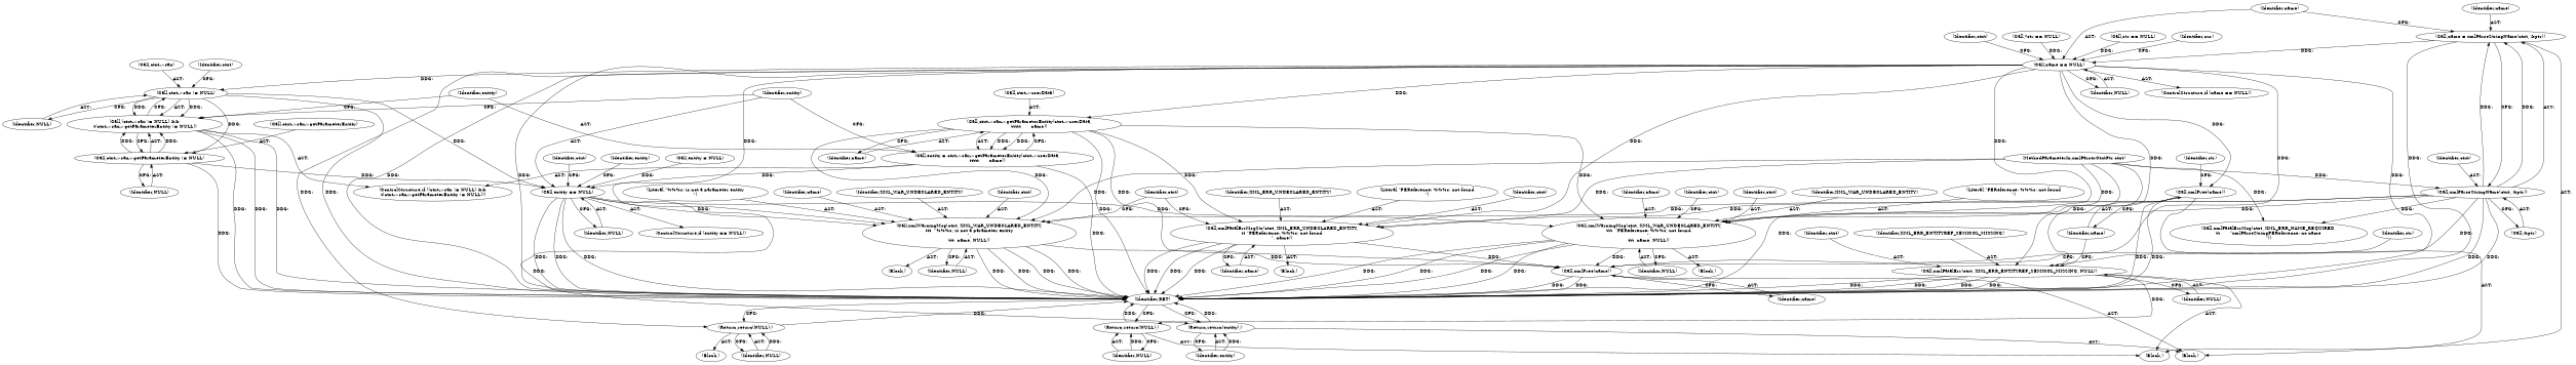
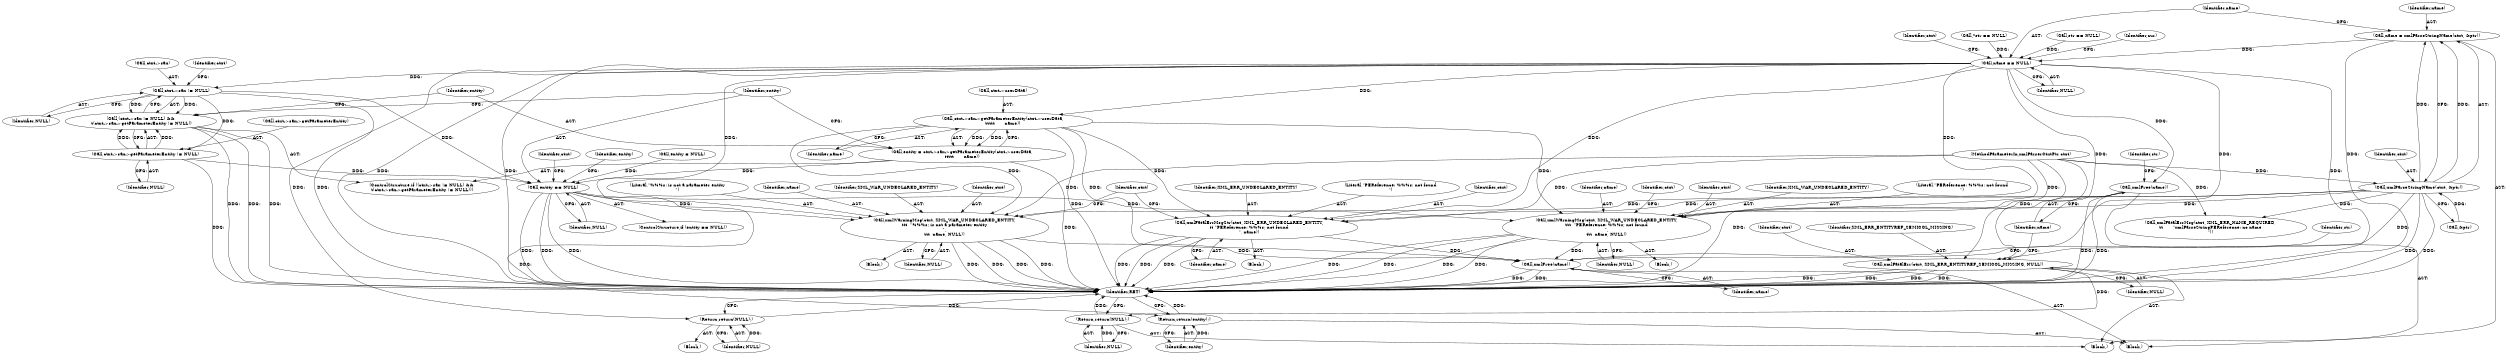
  digraph {
    n1 [label="(Call,name = xmlParseStringName(ctxt, &ptr))"]
    n2 [label="(Call,xmlParseStringName(ctxt, &ptr))"]
    n3 [label="(Call,name == NULL)"]
    n4 [label="(Identifier,RET)"]
    n5 [label="(Block,)"]
    n6 [label="(Call,xmlFatalErr(ctxt, XML_ERR_ENTITYREF_SEMICOL_MISSING, NULL))"]
    n7 [label="(Call,xmlWarningMsg(ctxt, XML_WAR_UNDECLARED_ENTITY,\n\t\t\t  \"PEReference: %%%s; not found\n\",\n\t\t\t  name, NULL))"]
    n8 [label="(Call,xmlWarningMsg(ctxt, XML_WAR_UNDECLARED_ENTITY,\n\t\t\t  \"%%%s; is not a parameter entity\n\",\n\t\t\t  name, NULL))"]
    n9 [label="(Call,xmlFatalErrMsgStr(ctxt, XML_ERR_UNDECLARED_ENTITY,\n\t\t \"PEReference: %%%s; not found\n\", name))"]
    n10 [label="(Call,xmlFatalErrMsg(ctxt, XML_ERR_NAME_REQUIRED,\n\t\t       \"xmlParseStringPEReference: no name\n\"))"]
    n11 [label="(Call,&ptr)"]
    n12 [label="(Return,return(NULL);)"]
    n13 [label="(Call,xmlFree(name))"]
    n14 [label="(Call,ctxt->sax != NULL)"]
    n15 [label="(Call,xmlFree(name))"]
    n16 [label="(Call,ctxt->sax->getParameterEntity(ctxt->userData,\n\t\t\t\t\t       name))"]
    n17 [label="(Identifier,NULL)"]
-   n18 [label="(ControlStructure,if (name == NULL))"]
    n19 [label="(Return,return(NULL);)"]
    n20 [label="(Return,return(entity);)"]
    n21 [label="(Identifier,NULL)"]
    n22 [label="(Block,)"]
    n23 [label="(Identifier,NULL)"]
    n24 [label="(Block,)"]
    n25 [label="(Block,)"]
    n26 [label="(Identifier,NULL)"]
    n27 [label="(Identifier,name)"]
    n28 [label="(Block,)"]
    n29 [label="(MethodParameterIn,xmlParserCtxtPtr ctxt)"]
    n30 [label="(Block,)"]
    n31 [label="(Identifier,NULL)"]
    n32 [label="(Identifier,name)"]
    n33 [label="(Call,(ctxt->sax != NULL) &&\n \t(ctxt->sax->getParameterEntity != NULL))"]
    n34 [label="(Call,ctxt->sax->getParameterEntity != NULL)"]
    n35 [label="(Call,entity == NULL)"]
    n36 [label="(Identifier,NULL)"]
    n37 [label="(Identifier,name)"]
    n38 [label="(Call,entity = ctxt->sax->getParameterEntity(ctxt->userData,\n\t\t\t\t\t       name))"]
    n39 [label="(Identifier,name)"]
    n40 [label="(Identifier,NULL)"]
    n41 [label="(ControlStructure,if ((ctxt->sax != NULL) &&\n \t(ctxt->sax->getParameterEntity != NULL)))"]
    n42 [label="(Identifier,NULL)"]
    n43 [label="(ControlStructure,if (entity == NULL))"]
    n44 [label="(Identifier,NULL)"]
    n45 [label="(Identifier,entity)"]
    n46 [label="(Call,ctxt->sax)"]
    n47 [label="(Literal,\"PEReference: %%%s; not found\n\")"]
    n48 [label="(Identifier,ctxt)"]
    n49 [label="(Call,str == NULL)"]
    n50 [label="(Identifier,ctxt)"]
    n51 [label="(Identifier,name)"]
    n52 [label="(Identifier,ctxt)"]
    n53 [label="(Identifier,ctxt)"]
    n54 [label="(Literal,\"%%%s; is not a parameter entity\n\")"]
    n55 [label="(Identifier,entity)"]
    n56 [label="(Identifier,name)"]
    n57 [label="(Identifier,ctxt)"]
    n58 [label="(Call,ctxt->sax->getParameterEntity)"]
    n59 [label="(Identifier,ctxt)"]
    n60 [label="(Identifier,ctxt)"]
    n61 [label="(Call,*str == NULL)"]
    n62 [label="(Identifier,name)"]
    n63 [label="(Identifier,ctxt)"]
    n64 [label="(Identifier,entity)"]
    n65 [label="(Identifier,XML_WAR_UNDECLARED_ENTITY)"]
    n66 [label="(Identifier,str)"]
    n67 [label="(Identifier,XML_ERR_ENTITYREF_SEMICOL_MISSING)"]
    n68 [label="(Identifier,entity)"]
    n69 [label="(Identifier,ctxt)"]
    n70 [label="(Identifier,XML_WAR_UNDECLARED_ENTITY)"]
    n71 [label="(Call,entity = NULL)"]
    n72 [label="(Identifier,XML_ERR_UNDECLARED_ENTITY)"]
    n73 [label="(Call,ctxt->userData)"]
    n74 [label="(Literal,\"PEReference: %%%s; not found\n\")"]
    n75 [label="(Identifier,str)"]
    n76 [label="(Identifier,ctxt)"]
    n77 [label="(Identifier,name)"]
    n78 [label="(Identifier,cur)"]
    n1 -> n2 [label="CFG: "]
    n1 -> n3 [label="DDG: "]
    n1 -> n4 [label="DDG: "]
    n1 -> n5 [label="AST: "]
    n2 -> n1 [label="AST: "]
    n2 -> n1 [label="DDG: "]
    n2 -> n1 [label="DDG: "]
    n2 -> n4 [label="DDG: "]
    n2 -> n4 [label="DDG: "]
    n2 -> n6 [label="DDG: "]
    n2 -> n7 [label="DDG: "]
    n2 -> n8 [label="DDG: "]
    n2 -> n9 [label="DDG: "]
    n2 -> n10 [label="DDG: "]
    n2 -> n11 [label="CFG: "]
    n3 -> n4 [label="DDG: "]
    n3 -> n4 [label="DDG: "]
    n3 -> n4 [label="DDG: "]
    n3 -> n6 [label="DDG: "]
    n3 -> n7 [label="DDG: "]
    n3 -> n8 [label="DDG: "]
    n3 -> n9 [label="DDG: "]
    n3 -> n12 [label="DDG: "]
    n3 -> n13 [label="DDG: "]
    n3 -> n14 [label="DDG: "]
    n3 -> n15 [label="DDG: "]
    n3 -> n16 [label="DDG: "]
    n3 -> n17 [label="CFG: "]
-   n3 -> n18 [label="AST: "]
    n4 -> n12 [label="CFG: "]
    n4 -> n19 [label="CFG: "]
    n4 -> n20 [label="CFG: "]
    n6 -> n4 [label="DDG: "]
    n6 -> n4 [label="DDG: "]
    n6 -> n4 [label="DDG: "]
    n6 -> n4 [label="DDG: "]
    n6 -> n19 [label="DDG: "]
    n6 -> n21 [label="CFG: "]
    n6 -> n22 [label="AST: "]
    n7 -> n4 [label="DDG: "]
    n7 -> n4 [label="DDG: "]
    n7 -> n4 [label="DDG: "]
    n7 -> n4 [label="DDG: "]
    n7 -> n15 [label="DDG: "]
    n7 -> n23 [label="CFG: "]
    n7 -> n24 [label="AST: "]
    n8 -> n4 [label="DDG: "]
    n8 -> n4 [label="DDG: "]
    n8 -> n4 [label="DDG: "]
    n8 -> n4 [label="DDG: "]
    n8 -> n15 [label="DDG: "]
    n8 -> n25 [label="AST: "]
    n8 -> n26 [label="CFG: "]
    n9 -> n4 [label="DDG: "]
    n9 -> n4 [label="DDG: "]
    n9 -> n4 [label="DDG: "]
    n9 -> n15 [label="DDG: "]
    n9 -> n27 [label="CFG: "]
    n9 -> n28 [label="AST: "]
-   n11 -> n2 [label="AST: "]
+   n11 -> n2 [label="DDG: "]
    n12 -> n4 [label="DDG: "]
    n12 -> n30 [label="AST: "]
    n12 -> n31 [label="CFG: "]
    n13 -> n4 [label="DDG: "]
    n13 -> n4 [label="DDG: "]
    n13 -> n22 [label="AST: "]
    n13 -> n32 [label="CFG: "]
    n14 -> n4 [label="DDG: "]
    n14 -> n33 [label="AST: "]
    n14 -> n33 [label="DDG: "]
    n14 -> n33 [label="DDG: "]
    n14 -> n34 [label="DDG: "]
    n14 -> n35 [label="DDG: "]
    n14 -> n36 [label="CFG: "]
    n15 -> n4 [label="DDG: "]
    n15 -> n4 [label="DDG: "]
    n15 -> n5 [label="AST: "]
    n15 -> n37 [label="CFG: "]
    n16 -> n4 [label="DDG: "]
    n16 -> n7 [label="DDG: "]
    n16 -> n8 [label="DDG: "]
    n16 -> n9 [label="DDG: "]
    n16 -> n15 [label="DDG: "]
    n16 -> n38 [label="AST: "]
    n16 -> n38 [label="DDG: "]
    n16 -> n38 [label="DDG: "]
    n16 -> n39 [label="CFG: "]
    n17 -> n3 [label="AST: "]
    n19 -> n4 [label="DDG: "]
    n19 -> n22 [label="AST: "]
    n19 -> n40 [label="CFG: "]
    n20 -> n4 [label="DDG: "]
    n20 -> n5 [label="AST: "]
    n20 -> n45 [label="CFG: "]
    n21 -> n6 [label="AST: "]
    n23 -> n7 [label="AST: "]
    n26 -> n8 [label="AST: "]
    n27 -> n9 [label="AST: "]
    n29 -> n2 [label="DDG: "]
    n29 -> n4 [label="DDG: "]
    n29 -> n6 [label="DDG: "]
    n29 -> n7 [label="DDG: "]
    n29 -> n8 [label="DDG: "]
    n29 -> n9 [label="DDG: "]
    n29 -> n10 [label="DDG: "]
    n31 -> n12 [label="AST: "]
    n31 -> n12 [label="DDG: "]
    n32 -> n6 [label="CFG: "]
    n32 -> n13 [label="AST: "]
    n33 -> n4 [label="DDG: "]
    n33 -> n4 [label="DDG: "]
    n33 -> n4 [label="DDG: "]
    n33 -> n14 [label="CFG: "]
    n33 -> n34 [label="CFG: "]
    n33 -> n41 [label="AST: "]
    n34 -> n4 [label="DDG: "]
    n34 -> n33 [label="AST: "]
    n34 -> n33 [label="DDG: "]
    n34 -> n33 [label="DDG: "]
    n34 -> n35 [label="DDG: "]
    n34 -> n42 [label="CFG: "]
    n35 -> n4 [label="DDG: "]
    n35 -> n4 [label="DDG: "]
    n35 -> n4 [label="DDG: "]
    n35 -> n7 [label="DDG: "]
    n35 -> n8 [label="DDG: "]
    n35 -> n20 [label="DDG: "]
    n35 -> n43 [label="AST: "]
    n35 -> n44 [label="CFG: "]
    n36 -> n14 [label="AST: "]
    n37 -> n15 [label="AST: "]
    n38 -> n4 [label="DDG: "]
    n38 -> n16 [label="CFG: "]
    n38 -> n35 [label="DDG: "]
    n38 -> n41 [label="AST: "]
    n39 -> n16 [label="AST: "]
    n40 -> n19 [label="AST: "]
    n40 -> n19 [label="DDG: "]
    n42 -> n34 [label="AST: "]
    n44 -> n35 [label="AST: "]
    n45 -> n20 [label="AST: "]
    n45 -> n20 [label="DDG: "]
    n46 -> n14 [label="AST: "]
    n47 -> n9 [label="AST: "]
    n48 -> n8 [label="CFG: "]
    n48 -> n9 [label="CFG: "]
    n49 -> n3 [label="DDG: "]
    n50 -> n3 [label="CFG: "]
    n51 -> n7 [label="AST: "]
    n52 -> n6 [label="AST: "]
    n53 -> n7 [label="CFG: "]
    n54 -> n8 [label="AST: "]
    n55 -> n33 [label="CFG: "]
    n55 -> n35 [label="AST: "]
    n55 -> n38 [label="CFG: "]
    n56 -> n1 [label="AST: "]
    n57 -> n14 [label="CFG: "]
    n58 -> n34 [label="AST: "]
    n59 -> n7 [label="AST: "]
    n60 -> n2 [label="AST: "]
    n61 -> n3 [label="DDG: "]
    n62 -> n8 [label="AST: "]
    n63 -> n35 [label="CFG: "]
    n64 -> n35 [label="CFG: "]
    n65 -> n7 [label="AST: "]
    n66 -> n15 [label="CFG: "]
    n67 -> n6 [label="AST: "]
    n68 -> n33 [label="CFG: "]
    n68 -> n38 [label="AST: "]
    n69 -> n9 [label="AST: "]
    n70 -> n8 [label="AST: "]
    n71 -> n35 [label="DDG: "]
    n72 -> n9 [label="AST: "]
    n73 -> n16 [label="AST: "]
    n74 -> n7 [label="AST: "]
    n75 -> n13 [label="CFG: "]
    n76 -> n8 [label="AST: "]
    n77 -> n1 [label="CFG: "]
    n77 -> n3 [label="AST: "]
    n78 -> n3 [label="CFG: "]
  }
